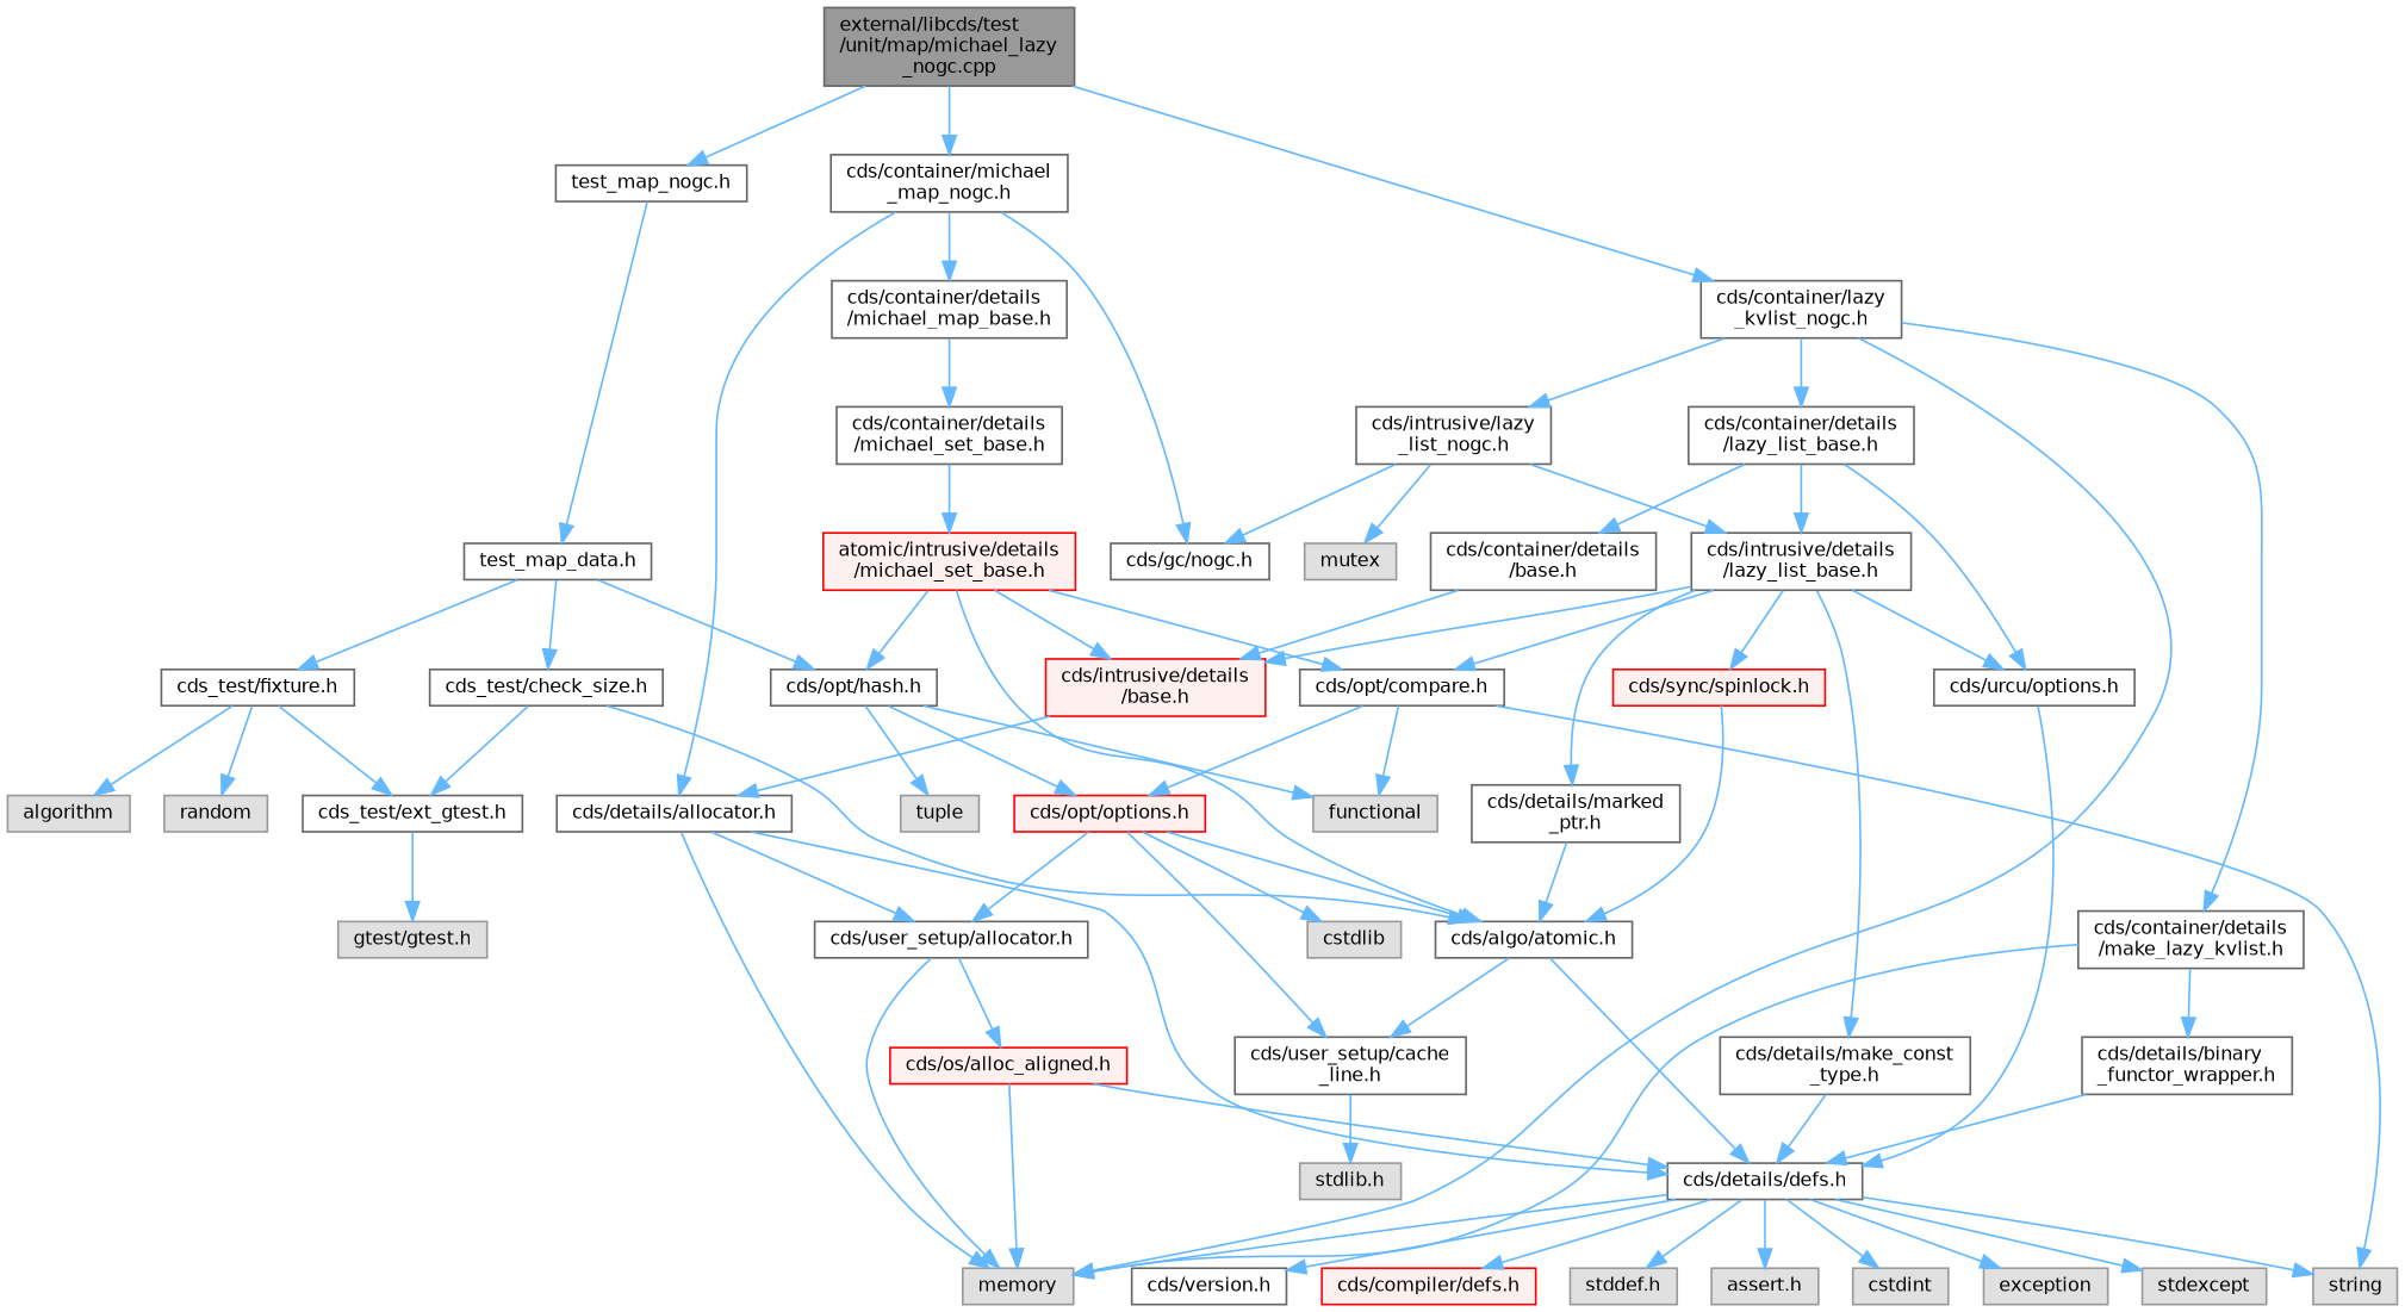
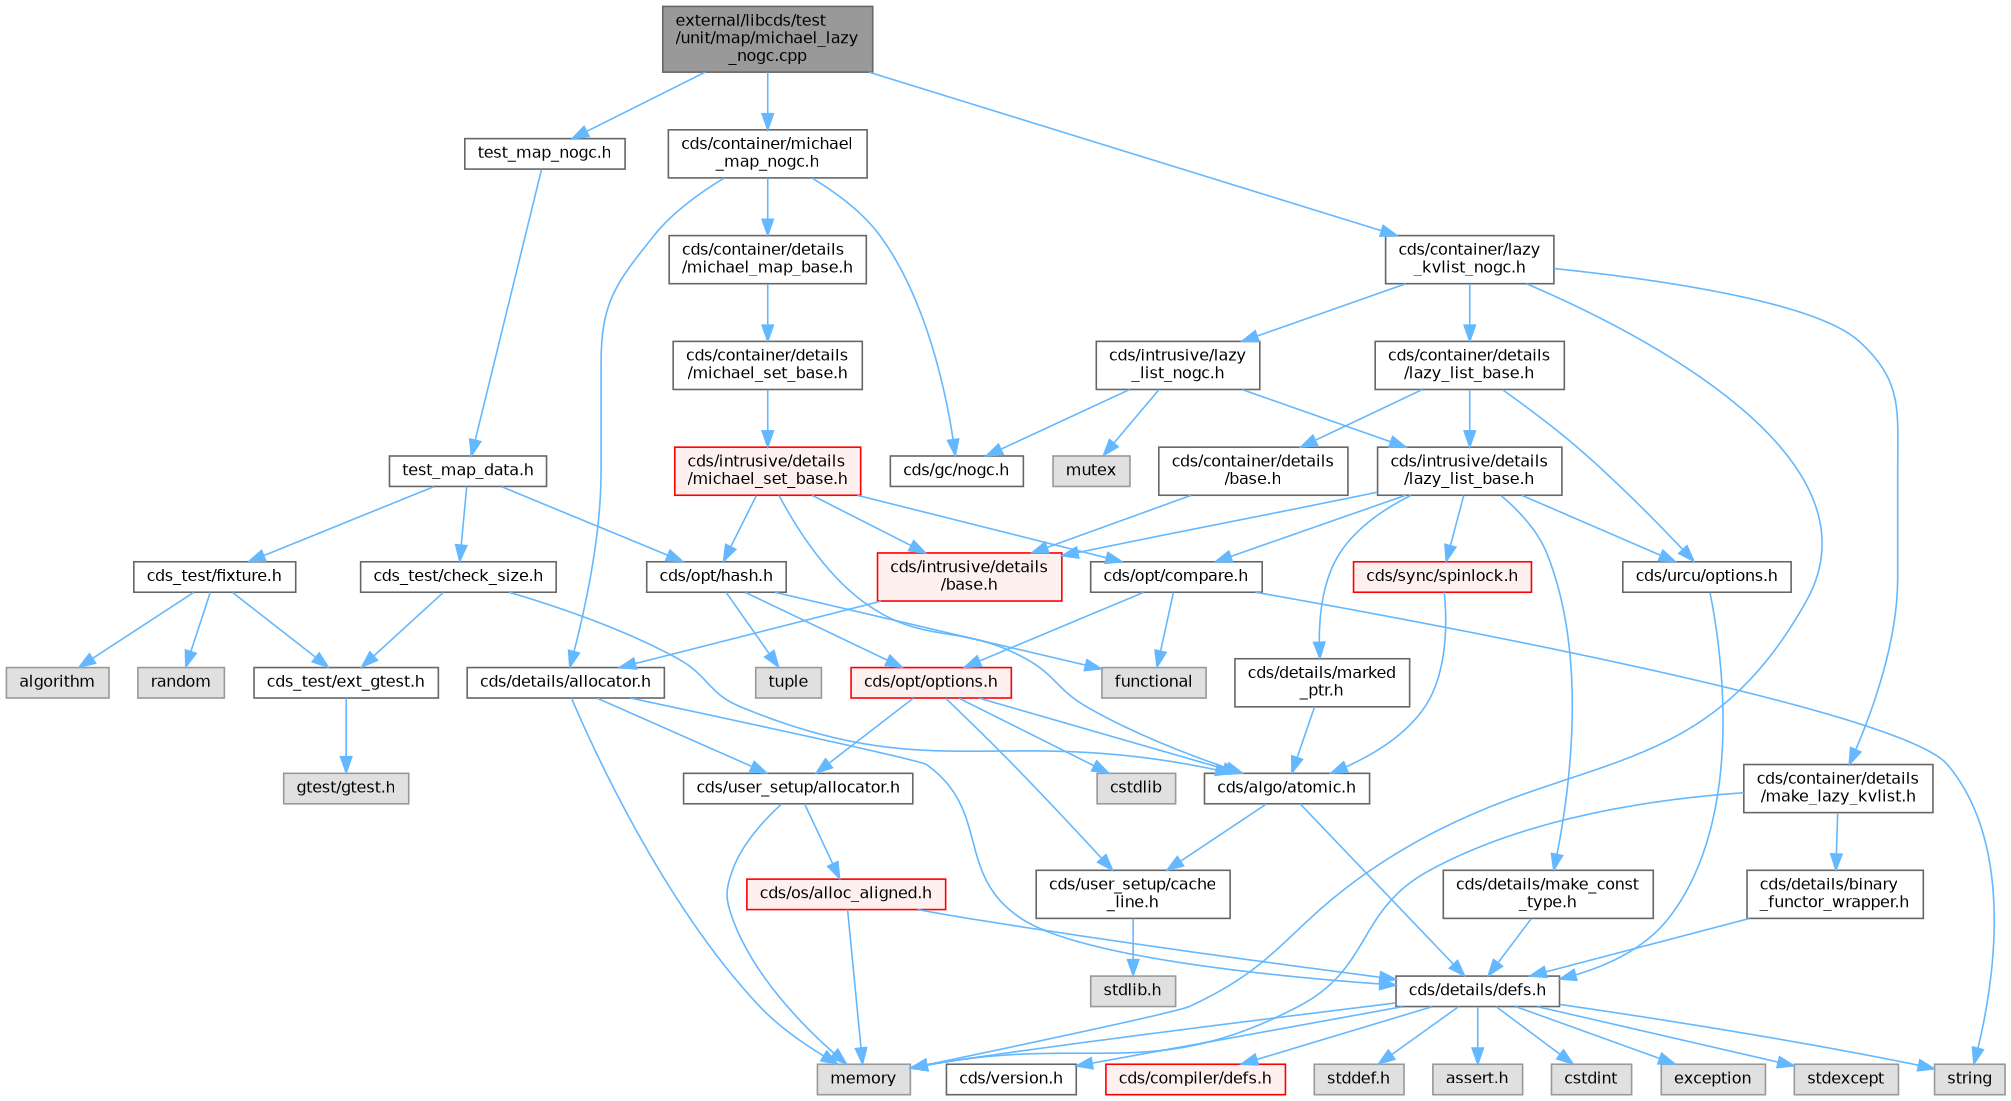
  digraph {
    node [color=grey40 fillcolor=white fontname=Helvetica fontsize=10 shape=box style=filled]
    edge [color=steelblue1 fontname=Helvetica fontsize=10 labelfontname=Helvetica labelfontsize=10 style=solid]
    n1 [color=gray40 fillcolor=grey60 fontcolor=black height=0.2 label="external/libcds/test\l/unit/map/michael_lazy\l_nogc.cpp" width=0.4]
    n2 [height=0.2 label="test_map_nogc.h" width=0.4]
    n3 [height=0.2 label="cds/container/lazy\l_kvlist_nogc.h" width=0.4]
    n4 [height=0.2 label="cds/container/michael\l_map_nogc.h" width=0.4]
    n5 [height=0.2 label="test_map_data.h" width=0.4]
    n6 [color=grey60 fillcolor="#E0E0E0" height=0.2 label=memory width=0.4]
    n7 [height=0.2 label="cds/container/details\l/lazy_list_base.h" width=0.4]
    n8 [height=0.2 label="cds/intrusive/lazy\l_list_nogc.h" width=0.4]
    n9 [height=0.2 label="cds/container/details\l/make_lazy_kvlist.h" width=0.4]
    n10 [height=0.2 label="cds/details/allocator.h" width=0.4]
    n11 [height=0.2 label="cds/gc/nogc.h" width=0.4]
    n12 [height=0.2 label="cds/container/details\l/michael_map_base.h" width=0.4]
    n13 [height=0.2 label="cds_test/check_size.h" width=0.4]
    n14 [height=0.2 label="cds_test/fixture.h" width=0.4]
    n15 [height=0.2 label="cds/opt/hash.h" width=0.4]
    n16 [height=0.2 label="cds_test/ext_gtest.h" width=0.4]
    n17 [height=0.2 label="cds/algo/atomic.h" width=0.4]
    n18 [color=grey60 fillcolor="#E0E0E0" height=0.2 label=algorithm width=0.4]
    n19 [color=grey60 fillcolor="#E0E0E0" height=0.2 label=random width=0.4]
    n20 [color=grey60 fillcolor="#E0E0E0" height=0.2 label=tuple width=0.4]
    n21 [color=grey60 fillcolor="#E0E0E0" height=0.2 label=functional width=0.4]
    n22 [color=red fillcolor="#FFF0F0" height=0.2 label="cds/opt/options.h" width=0.4]
    n23 [color=grey60 fillcolor="#E0E0E0" height=0.2 label="gtest/gtest.h" width=0.4]
    n24 [height=0.2 label="cds/details/defs.h" width=0.4]
    n25 [height=0.2 label="cds/user_setup/cache\l_line.h" width=0.4]
    n26 [color=grey60 fillcolor="#E0E0E0" height=0.2 label="stddef.h" width=0.4]
    n27 [color=grey60 fillcolor="#E0E0E0" height=0.2 label="assert.h" width=0.4]
    n28 [color=grey60 fillcolor="#E0E0E0" height=0.2 label=cstdint width=0.4]
    n29 [color=grey60 fillcolor="#E0E0E0" height=0.2 label=exception width=0.4]
    n30 [color=grey60 fillcolor="#E0E0E0" height=0.2 label=stdexcept width=0.4]
    n31 [color=grey60 fillcolor="#E0E0E0" height=0.2 label=string width=0.4]
    n32 [height=0.2 label="cds/version.h" width=0.4]
    n33 [color=red fillcolor="#FFF0F0" height=0.2 label="cds/compiler/defs.h" width=0.4]
    n34 [color=grey60 fillcolor="#E0E0E0" height=0.2 label="stdlib.h" width=0.4]
    n35 [color=grey60 fillcolor="#E0E0E0" height=0.2 label=cstdlib width=0.4]
    n36 [height=0.2 label="cds/user_setup/allocator.h" width=0.4]
    n37 [color=red fillcolor="#FFF0F0" height=0.2 label="cds/os/alloc_aligned.h" width=0.4]
    n38 [height=0.2 label="cds/container/details\l/base.h" width=0.4]
    n39 [height=0.2 label="cds/intrusive/details\l/lazy_list_base.h" width=0.4]
    n40 [height=0.2 label="cds/urcu/options.h" width=0.4]
    n41 [color=grey60 fillcolor="#E0E0E0" height=0.2 label=mutex width=0.4]
    n42 [height=0.2 label="cds/details/binary\l_functor_wrapper.h" width=0.4]
    n43 [color=red fillcolor="#FFF0F0" height=0.2 label="cds/intrusive/details\l/base.h" width=0.4]
    n44 [height=0.2 label="cds/opt/compare.h" width=0.4]
    n45 [height=0.2 label="cds/details/marked\l_ptr.h" width=0.4]
    n46 [height=0.2 label="cds/details/make_const\l_type.h" width=0.4]
    n47 [color=red fillcolor="#FFF0F0" height=0.2 label="cds/sync/spinlock.h" width=0.4]
    n48 [height=0.2 label="cds/container/details\l/michael_set_base.h" width=0.4]
-   n49 [color=red fillcolor="#FFF0F0" height=0.2 label="atomic/intrusive/details\l/michael_set_base.h" width=0.4]
+   n49 [color=red fillcolor="#FFF0F0" height=0.2 label="cds/intrusive/details\l/michael_set_base.h" width=0.4]
    n1 -> n2
    n1 -> n3
    n1 -> n4
    n2 -> n5
    n3 -> n6
    n3 -> n7
    n3 -> n8
    n3 -> n9
    n4 -> n10
    n4 -> n11
    n4 -> n12
    n5 -> n13
    n5 -> n14
    n5 -> n15
    n7 -> n38
    n7 -> n39
    n7 -> n40
    n8 -> n11
    n8 -> n39
    n8 -> n41
    n9 -> n6
    n9 -> n42
    n10 -> n6
    n10 -> n24
    n10 -> n36
    n12 -> n48
    n13 -> n16
    n13 -> n17
    n14 -> n16
    n14 -> n18
    n14 -> n19
    n15 -> n20
    n15 -> n21
    n15 -> n22
    n16 -> n23
    n17 -> n24
    n17 -> n25
    n22 -> n17
    n22 -> n25
    n22 -> n35
    n22 -> n36
    n24 -> n6
    n24 -> n26
    n24 -> n27
    n24 -> n28
    n24 -> n29
    n24 -> n30
    n24 -> n31
    n24 -> n32
    n24 -> n33
    n25 -> n34
    n36 -> n6
    n36 -> n37
    n37 -> n6
    n37 -> n24
    n38 -> n43
    n39 -> n40
    n39 -> n43
    n39 -> n44
    n39 -> n45
    n39 -> n46
    n39 -> n47
    n40 -> n24
    n42 -> n24
    n43 -> n10
    n44 -> n21
    n44 -> n22
    n44 -> n31
    n45 -> n17
    n46 -> n24
    n47 -> n17
    n48 -> n49
    n49 -> n15
    n49 -> n17
    n49 -> n43
    n49 -> n44
  }
